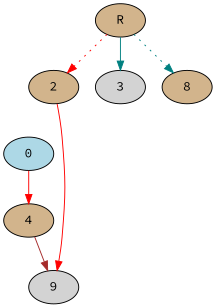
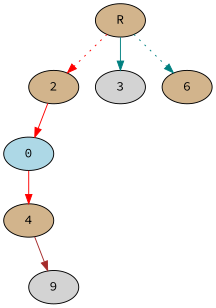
  digraph {
    fontname="Source Code Pro"
    node [fillcolor=tan fontname="Source Code Pro" style=filled]
    edge [color=red fontname="Source Code Pro" style=solid]
    n1 [fillcolor=lightblue label=0]
    2
    3 [fillcolor=lightgrey]
    4
    9 [fillcolor=lightgrey]
    R
-   8
+   8 [label=6]
    n1 -> 4
-   2 -> 9
+   2 -> n1
    4 -> 9 [color=brown]
    R -> 2 [style=dotted]
    R -> 3 [color=teal]
    R -> 8 [color=teal style=dotted]
  }
